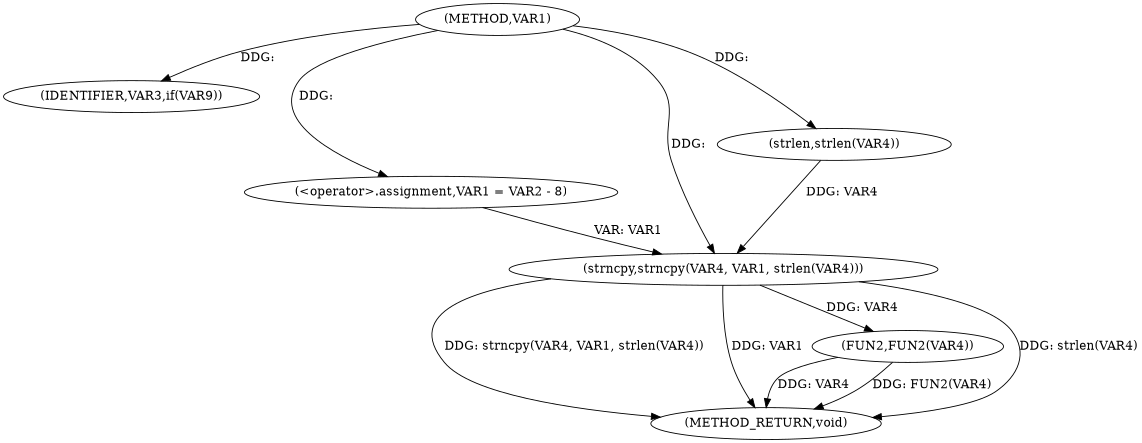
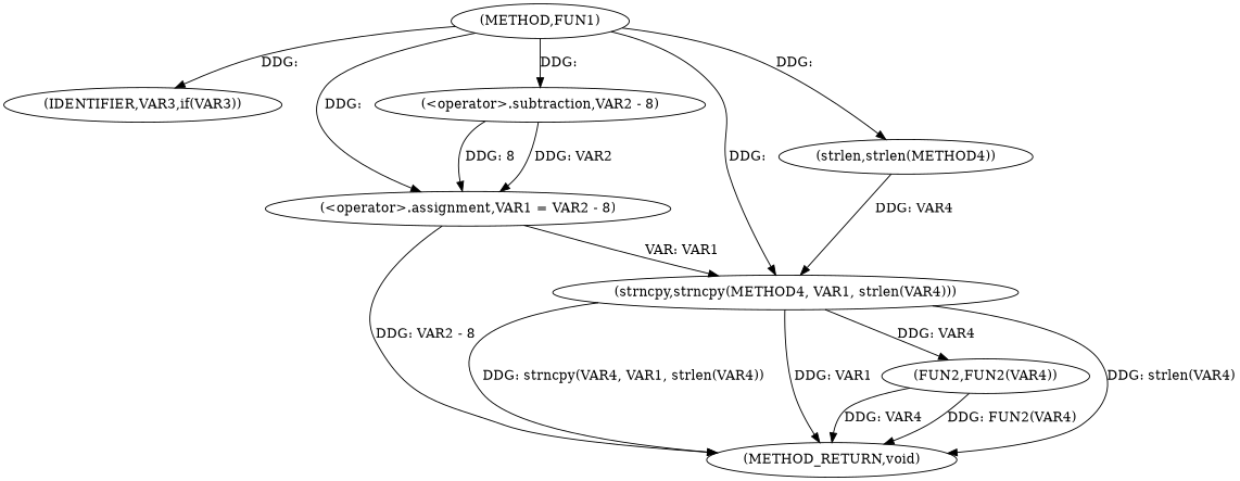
  digraph {
-   n1 [label="(METHOD,VAR1)"]
-   n2 [label="(IDENTIFIER,VAR3,if(VAR9))"]
+   n1 [label="(METHOD,FUN1)"]
+   n2 [label="(IDENTIFIER,VAR3,if(VAR3))"]
    n3 [label="(<operator>.assignment,VAR1 = VAR2 - 8)"]
-   n5 [label="(strncpy,strncpy(VAR4, VAR1, strlen(VAR4)))"]
-   n6 [label="(strlen,strlen(VAR4))"]
+   n4 [label="(<operator>.subtraction,VAR2 - 8)"]
+   n5 [label="(strncpy,strncpy(METHOD4, VAR1, strlen(VAR4)))"]
+   n6 [label="(strlen,strlen(METHOD4))"]
    n7 [label="(METHOD_RETURN,void)"]
    n8 [label="(FUN2,FUN2(VAR4))"]
    n1 -> n2 [label="DDG: "]
    n1 -> n3 [label="DDG: "]
+   n1 -> n4 [label="DDG: "]
    n1 -> n5 [label="DDG: "]
    n1 -> n6 [label="DDG: "]
    n3 -> n5 [label="VAR: VAR1"]
+   n3 -> n7 [label="DDG: VAR2 - 8"]
+   n4 -> n3 [label="DDG: VAR2"]
+   n4 -> n3 [label="DDG: 8"]
    n5 -> n7 [label="DDG: strlen(VAR4)"]
    n5 -> n7 [label="DDG: strncpy(VAR4, VAR1, strlen(VAR4))"]
    n5 -> n7 [label="DDG: VAR1"]
    n5 -> n8 [label="DDG: VAR4"]
    n6 -> n5 [label="DDG: VAR4"]
    n8 -> n7 [label="DDG: FUN2(VAR4)"]
    n8 -> n7 [label="DDG: VAR4"]
  }
